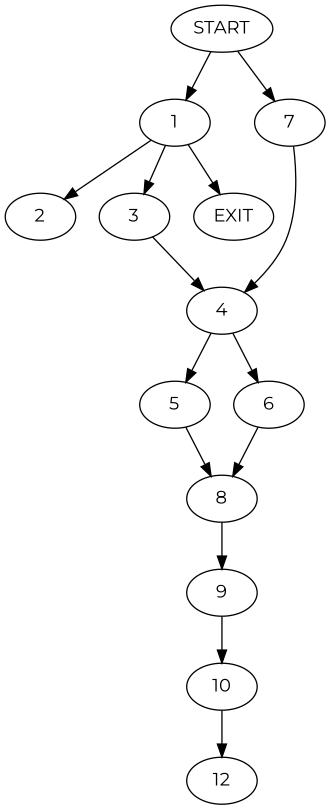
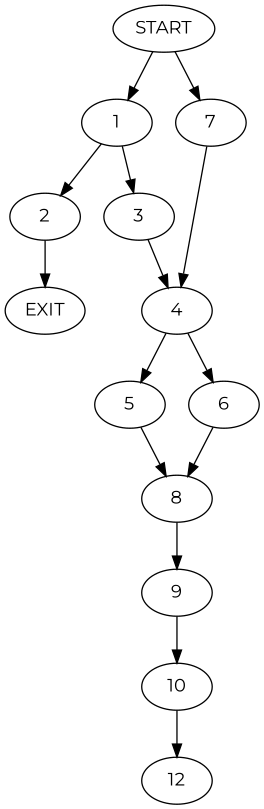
  digraph {
    fontname=Montserrat
    node [fontname=Montserrat]
    edge [fontname=Montserrat]
    n1 [label=START]
    1
    7
    2
    3
    4
    n7 [label=EXIT]
    5
    6
    8
    9
    10
    12
    n1 -> 1
    n1 -> 7
    1 -> 2
    1 -> 3
    7 -> 4
-   1 -> n7
+   2 -> n7
    3 -> 4
    4 -> 5
    4 -> 6
    5 -> 8
    6 -> 8
    8 -> 9
    9 -> 10
    10 -> 12
  }
